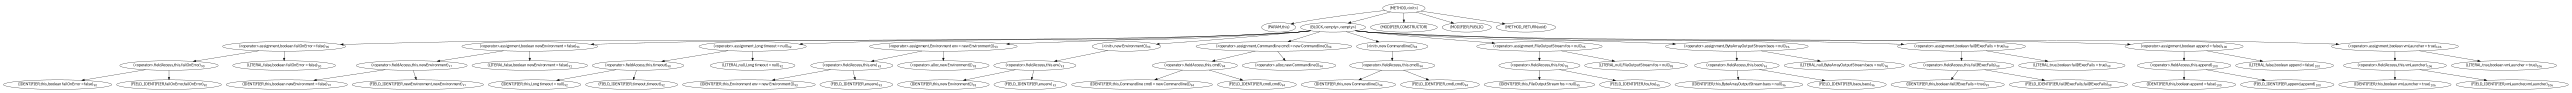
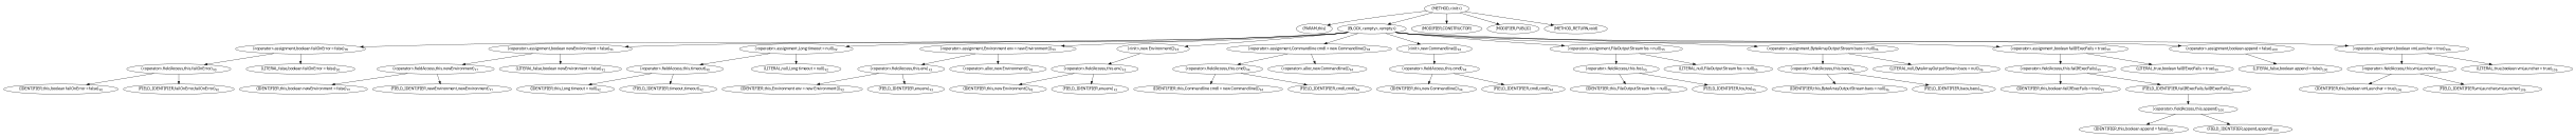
  digraph {
    fontname="IBM Plex Sans"
    node [fontname="IBM Plex Sans"]
    edge [fontname="IBM Plex Sans"]
    n1 [label=<(METHOD,&lt;init&gt;)>]
    n2 [label=<(PARAM,this)>]
    n3 [label=<(BLOCK,&lt;empty&gt;,&lt;empty&gt;)>]
    n4 [label=<(MODIFIER,CONSTRUCTOR)>]
    n5 [label=<(MODIFIER,PUBLIC)>]
    n6 [label=<(METHOD_RETURN,void)>]
    n7 [label=<(&lt;operator&gt;.assignment,boolean failOnError = false)<SUB>90</SUB>>]
    n8 [label=<(&lt;operator&gt;.assignment,boolean newEnvironment = false)<SUB>91</SUB>>]
    n9 [label=<(&lt;operator&gt;.assignment,Long timeout = null)<SUB>92</SUB>>]
    n10 [label=<(&lt;operator&gt;.assignment,Environment env = new Environment())<SUB>93</SUB>>]
    n11 [label=<(&lt;init&gt;,new Environment())<SUB>93</SUB>>]
    n12 [label=<(&lt;operator&gt;.assignment,Commandline cmdl = new Commandline())<SUB>94</SUB>>]
    n13 [label=<(&lt;init&gt;,new Commandline())<SUB>94</SUB>>]
    n14 [label=<(&lt;operator&gt;.assignment,FileOutputStream fos = null)<SUB>95</SUB>>]
    n15 [label=<(&lt;operator&gt;.assignment,ByteArrayOutputStream baos = null)<SUB>96</SUB>>]
    n16 [label=<(&lt;operator&gt;.assignment,boolean failIfExecFails = true)<SUB>99</SUB>>]
    n17 [label=<(&lt;operator&gt;.assignment,boolean append = false)<SUB>100</SUB>>]
    n18 [label=<(&lt;operator&gt;.assignment,boolean vmLauncher = true)<SUB>106</SUB>>]
    n19 [label=<(&lt;operator&gt;.fieldAccess,this.failOnError)<SUB>90</SUB>>]
    n20 [label=<(LITERAL,false,boolean failOnError = false)<SUB>30</SUB>>]
    n21 [label=<(&lt;operator&gt;.fieldAccess,this.newEnvironment)<SUB>91</SUB>>]
    n22 [label=<(LITERAL,false,boolean newEnvironment = false)<SUB>91</SUB>>]
    n23 [label=<(&lt;operator&gt;.fieldAccess,this.timeout)<SUB>90</SUB>>]
    n24 [label=<(LITERAL,null,Long timeout = null)<SUB>92</SUB>>]
    n25 [label=<(&lt;operator&gt;.fieldAccess,this.env)<SUB>93</SUB>>]
    n26 [label=<(&lt;operator&gt;.alloc,new Environment())<SUB>93</SUB>>]
    n27 [label=<(&lt;operator&gt;.fieldAccess,this.env)<SUB>93</SUB>>]
    n28 [label=<(&lt;operator&gt;.fieldAccess,this.cmdl)<SUB>94</SUB>>]
    n29 [label=<(&lt;operator&gt;.alloc,new Commandline())<SUB>94</SUB>>]
    n30 [label=<(&lt;operator&gt;.fieldAccess,this.cmdl)<SUB>94</SUB>>]
    n31 [label=<(&lt;operator&gt;.fieldAccess,this.fos)<SUB>95</SUB>>]
    n32 [label=<(LITERAL,null,FileOutputStream fos = null)<SUB>95</SUB>>]
    n33 [label=<(&lt;operator&gt;.fieldAccess,this.baos)<SUB>96</SUB>>]
    n34 [label=<(LITERAL,null,ByteArrayOutputStream baos = null)<SUB>96</SUB>>]
    n35 [label=<(&lt;operator&gt;.fieldAccess,this.failIfExecFails)<SUB>99</SUB>>]
    n36 [label=<(LITERAL,true,boolean failIfExecFails = true)<SUB>99</SUB>>]
    n37 [label=<(&lt;operator&gt;.fieldAccess,this.append)<SUB>100</SUB>>]
    n38 [label=<(LITERAL,false,boolean append = false)<SUB>100</SUB>>]
    n39 [label=<(&lt;operator&gt;.fieldAccess,this.vmLauncher)<SUB>106</SUB>>]
    n40 [label=<(LITERAL,true,boolean vmLauncher = true)<SUB>106</SUB>>]
    n41 [label=<(IDENTIFIER,this,boolean failOnError = false)<SUB>90</SUB>>]
    n42 [label=<(FIELD_IDENTIFIER,failOnError,failOnError)<SUB>90</SUB>>]
    n43 [label=<(IDENTIFIER,this,boolean newEnvironment = false)<SUB>91</SUB>>]
    n44 [label=<(FIELD_IDENTIFIER,newEnvironment,newEnvironment)<SUB>91</SUB>>]
    n45 [label=<(IDENTIFIER,this,Long timeout = null)<SUB>92</SUB>>]
    n46 [label=<(FIELD_IDENTIFIER,timeout,timeout)<SUB>92</SUB>>]
    n47 [label=<(IDENTIFIER,this,Environment env = new Environment())<SUB>93</SUB>>]
    n48 [label=<(FIELD_IDENTIFIER,env,env)<SUB>93</SUB>>]
    n49 [label=<(IDENTIFIER,this,new Environment())<SUB>93</SUB>>]
    n50 [label=<(FIELD_IDENTIFIER,env,env)<SUB>93</SUB>>]
    n51 [label=<(IDENTIFIER,this,Commandline cmdl = new Commandline())<SUB>94</SUB>>]
    n52 [label=<(FIELD_IDENTIFIER,cmdl,cmdl)<SUB>94</SUB>>]
    n53 [label=<(IDENTIFIER,this,new Commandline())<SUB>94</SUB>>]
    n54 [label=<(FIELD_IDENTIFIER,cmdl,cmdl)<SUB>94</SUB>>]
    n55 [label=<(IDENTIFIER,this,FileOutputStream fos = null)<SUB>95</SUB>>]
    n56 [label=<(FIELD_IDENTIFIER,fos,fos)<SUB>95</SUB>>]
    n57 [label=<(IDENTIFIER,this,ByteArrayOutputStream baos = null)<SUB>96</SUB>>]
    n58 [label=<(FIELD_IDENTIFIER,baos,baos)<SUB>96</SUB>>]
    n59 [label=<(IDENTIFIER,this,boolean failIfExecFails = true)<SUB>99</SUB>>]
    n60 [label=<(FIELD_IDENTIFIER,failIfExecFails,failIfExecFails)<SUB>99</SUB>>]
    n61 [label=<(IDENTIFIER,this,boolean append = false)<SUB>100</SUB>>]
    n62 [label=<(FIELD_IDENTIFIER,append,append)<SUB>100</SUB>>]
    n63 [label=<(IDENTIFIER,this,boolean vmLauncher = true)<SUB>106</SUB>>]
    n64 [label=<(FIELD_IDENTIFIER,vmLauncher,vmLauncher)<SUB>106</SUB>>]
    n1 -> n2
    n1 -> n3
    n1 -> n4
    n1 -> n5
    n1 -> n6
    n3 -> n7
    n3 -> n8
    n3 -> n9
    n3 -> n10
    n3 -> n11
    n3 -> n12
    n3 -> n13
    n3 -> n14
    n3 -> n15
    n3 -> n16
    n3 -> n17
    n3 -> n18
    n7 -> n19
    n7 -> n20
    n8 -> n21
    n8 -> n22
    n9 -> n23
    n9 -> n24
    n10 -> n25
    n10 -> n26
    n11 -> n27
    n12 -> n28
    n12 -> n29
    n13 -> n30
    n14 -> n31
    n14 -> n32
    n15 -> n33
    n15 -> n34
    n16 -> n35
    n16 -> n36
-   n17 -> n37
+   n60 -> n37
    n17 -> n38
    n18 -> n39
    n18 -> n40
    n19 -> n41
    n19 -> n42
    n21 -> n43
    n21 -> n44
    n23 -> n45
    n23 -> n46
    n25 -> n47
    n25 -> n48
    n27 -> n49
    n27 -> n50
    n28 -> n51
    n28 -> n52
    n30 -> n53
    n30 -> n54
    n31 -> n55
    n31 -> n56
    n33 -> n57
    n33 -> n58
    n35 -> n59
    n35 -> n60
    n37 -> n61
    n37 -> n62
    n39 -> n63
    n39 -> n64
  }
